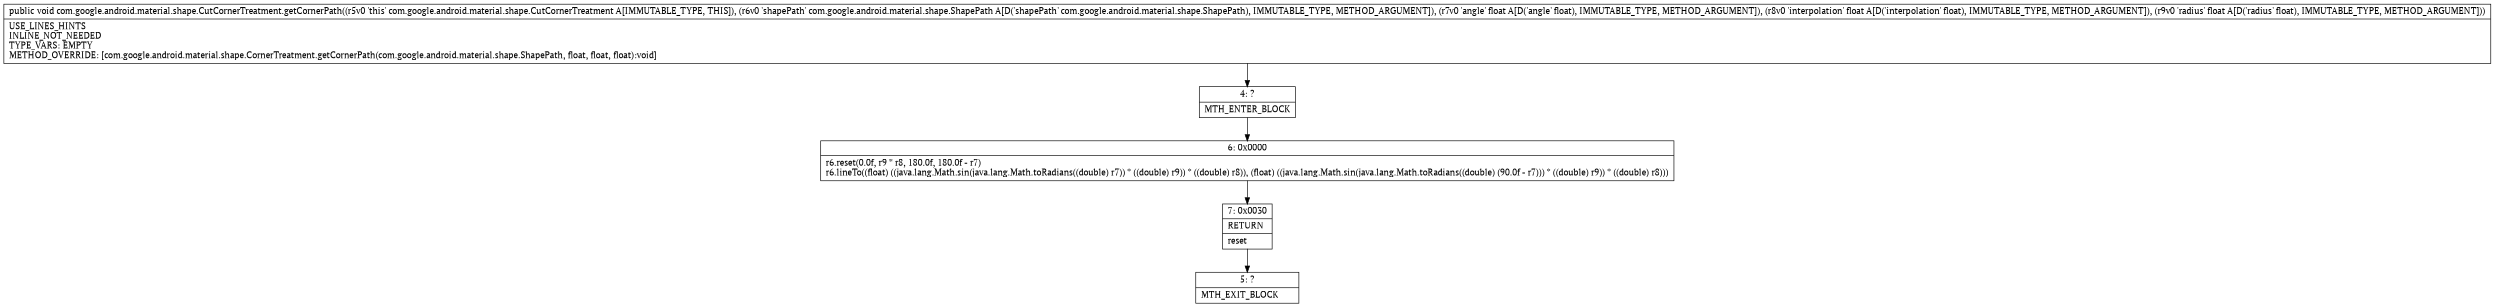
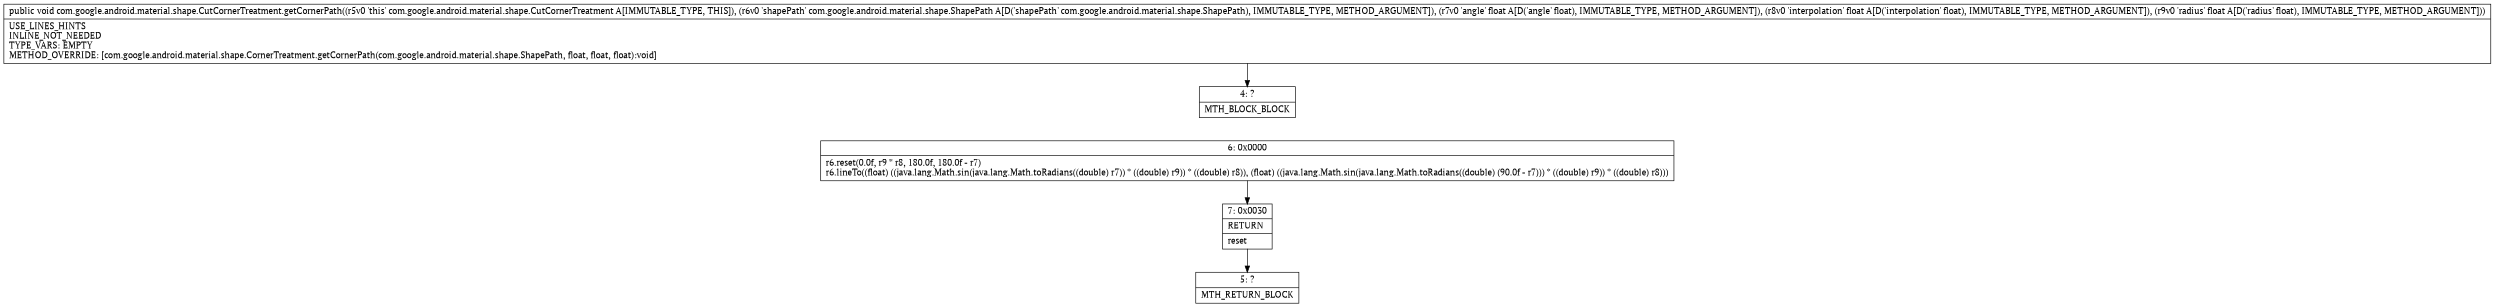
  digraph {
    fontname="PT Serif"
    node [fontname="PT Serif" shape=record]
    edge [fontname="PT Serif"]
-   n1 [label="{4\:\ ?|MTH_ENTER_BLOCK\l}"]
+   n1 [label="{4\:\ ?|MTH_BLOCK_BLOCK\l}"]
    n2 [label="{6\:\ 0x0000|r6.reset(0.0f, r9 * r8, 180.0f, 180.0f \- r7)\lr6.lineTo((float) ((java.lang.Math.sin(java.lang.Math.toRadians((double) r7)) * ((double) r9)) * ((double) r8)), (float) ((java.lang.Math.sin(java.lang.Math.toRadians((double) (90.0f \- r7))) * ((double) r9)) * ((double) r8)))\l}"]
    n3 [label="{7\:\ 0x0030|RETURN\l|reset\l}"]
-   n4 [label="{5\:\ ?|MTH_EXIT_BLOCK\l}"]
+   n4 [label="{5\:\ ?|MTH_RETURN_BLOCK\l}"]
    n5 [label="{public void com.google.android.material.shape.CutCornerTreatment.getCornerPath((r5v0 'this' com.google.android.material.shape.CutCornerTreatment A[IMMUTABLE_TYPE, THIS]), (r6v0 'shapePath' com.google.android.material.shape.ShapePath A[D('shapePath' com.google.android.material.shape.ShapePath), IMMUTABLE_TYPE, METHOD_ARGUMENT]), (r7v0 'angle' float A[D('angle' float), IMMUTABLE_TYPE, METHOD_ARGUMENT]), (r8v0 'interpolation' float A[D('interpolation' float), IMMUTABLE_TYPE, METHOD_ARGUMENT]), (r9v0 'radius' float A[D('radius' float), IMMUTABLE_TYPE, METHOD_ARGUMENT]))  | USE_LINES_HINTS\lINLINE_NOT_NEEDED\lTYPE_VARS: EMPTY\lMETHOD_OVERRIDE: [com.google.android.material.shape.CornerTreatment.getCornerPath(com.google.android.material.shape.ShapePath, float, float, float):void]\l}"]
-   n1 -> n2
    n2 -> n3
    n3 -> n4
    n5 -> n1
  }
